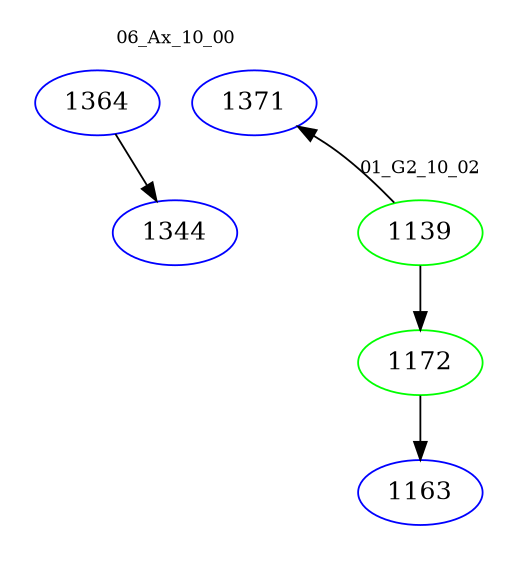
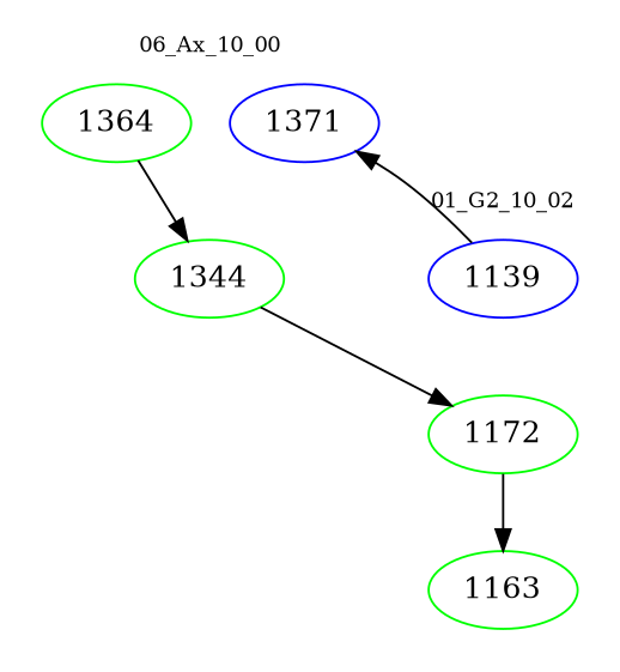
  digraph {
    node [color=green]
    edge [color=black]
-   n1 [color=blue label=1364]
-   n2 [color=blue label=1344]
+   n1 [label=1364]
+   n2 [label=1344]
    n3 [color=blue label=1371]
-   n4 [label=1139]
+   n4 [color=blue label=1139]
    n5 [label=1172]
-   n6 [color=blue label=1163]
+   n6 [label=1163]
    subgraph cluster_1 {
      color=white
      fontsize=10
      label="06_Ax_10_00"
      n1
      n2
      n3
    }
    subgraph cluster_2 {
      color=white
      fontsize=10
      label="01_G2_10_02"
      n4
      n5
      n6
    }
    n1 -> n2
    n4 -> n3
-   n4 -> n5
+   n2 -> n5
    n5 -> n6
  }
